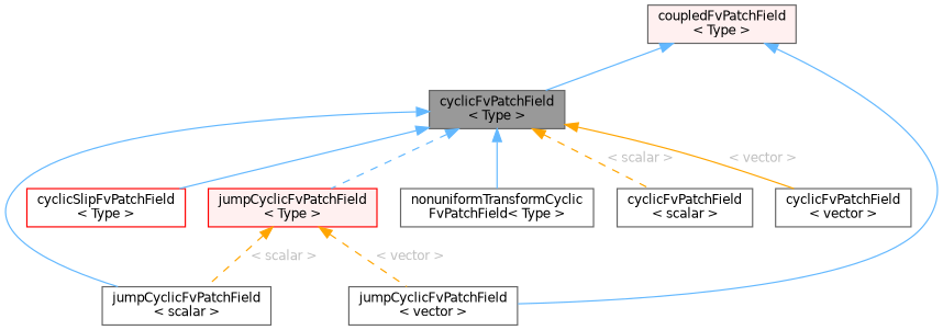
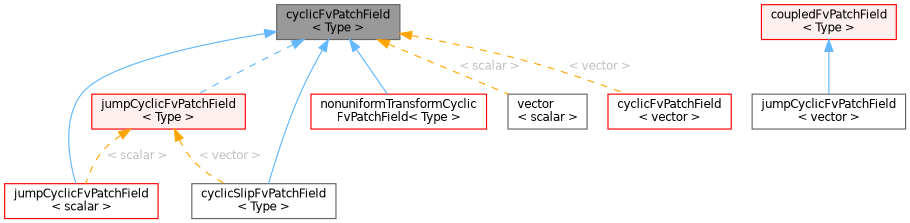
  digraph {
    rankdir=TB
    node [color=gray40 fillcolor=white fontname=Helvetica fontsize=10 shape=box style=filled]
    edge [color=steelblue1 dir=back fontname=Helvetica fontsize=10 labelfontname=Helvetica labelfontsize=10 style=solid]
    n1 [fillcolor=grey60 fontcolor=black height=0.2 label="cyclicFvPatchField\l\< Type \>" width=0.4]
-   n2 [height=0.2 label="jumpCyclicFvPatchField\l\< scalar \>" width=0.4]
-   n3 [color=red height=0.2 label="cyclicSlipFvPatchField\l\< Type \>" width=0.4]
+   n2 [color=red height=0.2 label="jumpCyclicFvPatchField\l\< scalar \>" width=0.4]
+   n3 [height=0.2 label="cyclicSlipFvPatchField\l\< Type \>" width=0.4]
    n4 [color=red fillcolor="#FFF0F0" height=0.2 label="jumpCyclicFvPatchField\l\< Type \>" width=0.4]
-   n5 [height=0.2 label="nonuniformTransformCyclic\lFvPatchField\< Type \>" width=0.4]
-   n6 [height=0.2 label="cyclicFvPatchField\l\< scalar \>" width=0.4]
-   n7 [height=0.2 label="cyclicFvPatchField\l\< vector \>" width=0.4]
+   n5 [color=red height=0.2 label="nonuniformTransformCyclic\lFvPatchField\< Type \>" width=0.4]
+   n6 [height=0.2 label="vector\l\< scalar \>" width=0.4]
+   n7 [color=red height=0.2 label="cyclicFvPatchField\l\< vector \>" width=0.4]
    n8 [height=0.2 label="jumpCyclicFvPatchField\l\< vector \>" width=0.4]
-   n9 [fillcolor="#FFF0F0" height=0.2 label="coupledFvPatchField\l\< Type \>" width=0.4]
+   n9 [color=red fillcolor="#FFF0F0" height=0.2 label="coupledFvPatchField\l\< Type \>" width=0.4]
    n1 -> n2
    n1 -> n3
    n1 -> n4 [style=dashed]
    n1 -> n5
    n1 -> n6 [color=orange fontcolor=grey label=" \< scalar \>" style=dashed]
-   n1 -> n7 [color=orange fontcolor=grey label=" \< vector \>"]
+   n1 -> n7 [color=orange fontcolor=grey label=" \< vector \>" style=dashed]
    n4 -> n2 [color=orange fontcolor=grey label=" \< scalar \>" style=dashed]
-   n4 -> n8 [color=orange fontcolor=grey label=" \< vector \>" style=dashed]
-   n9 -> n1
+   n4 -> n3 [color=orange fontcolor=grey label=" \< vector \>" style=dashed]
    n9 -> n8
  }
